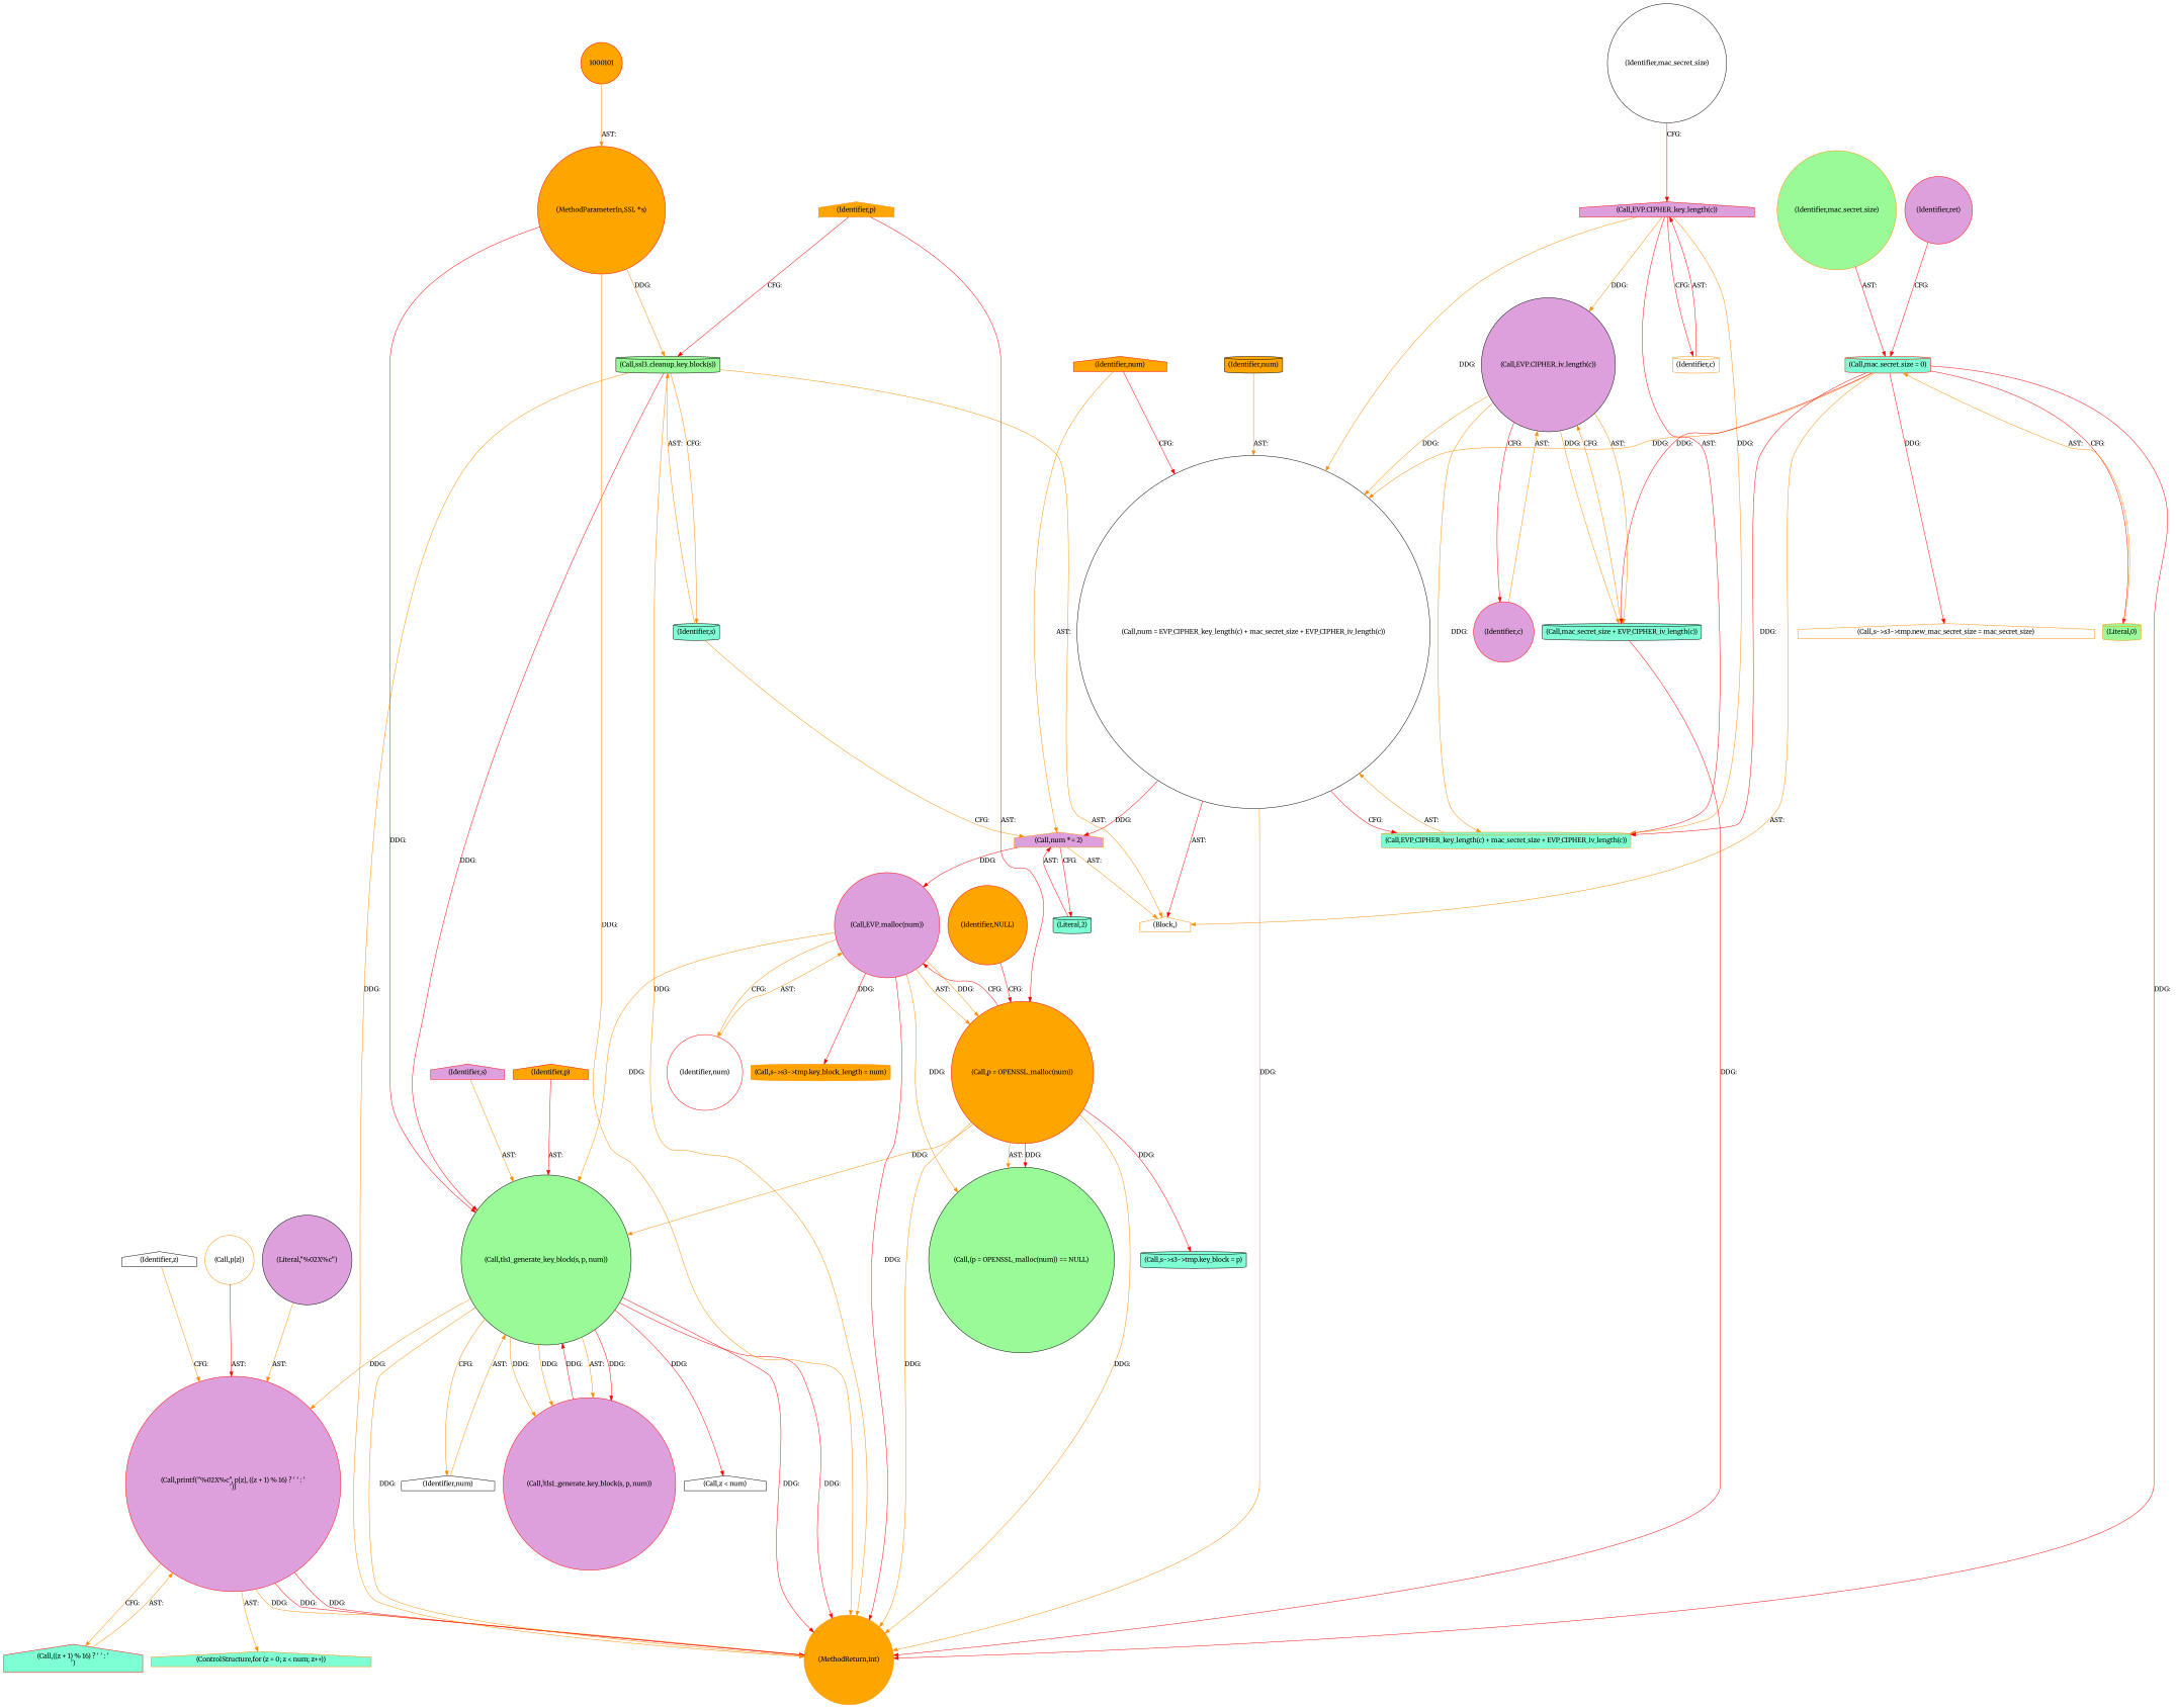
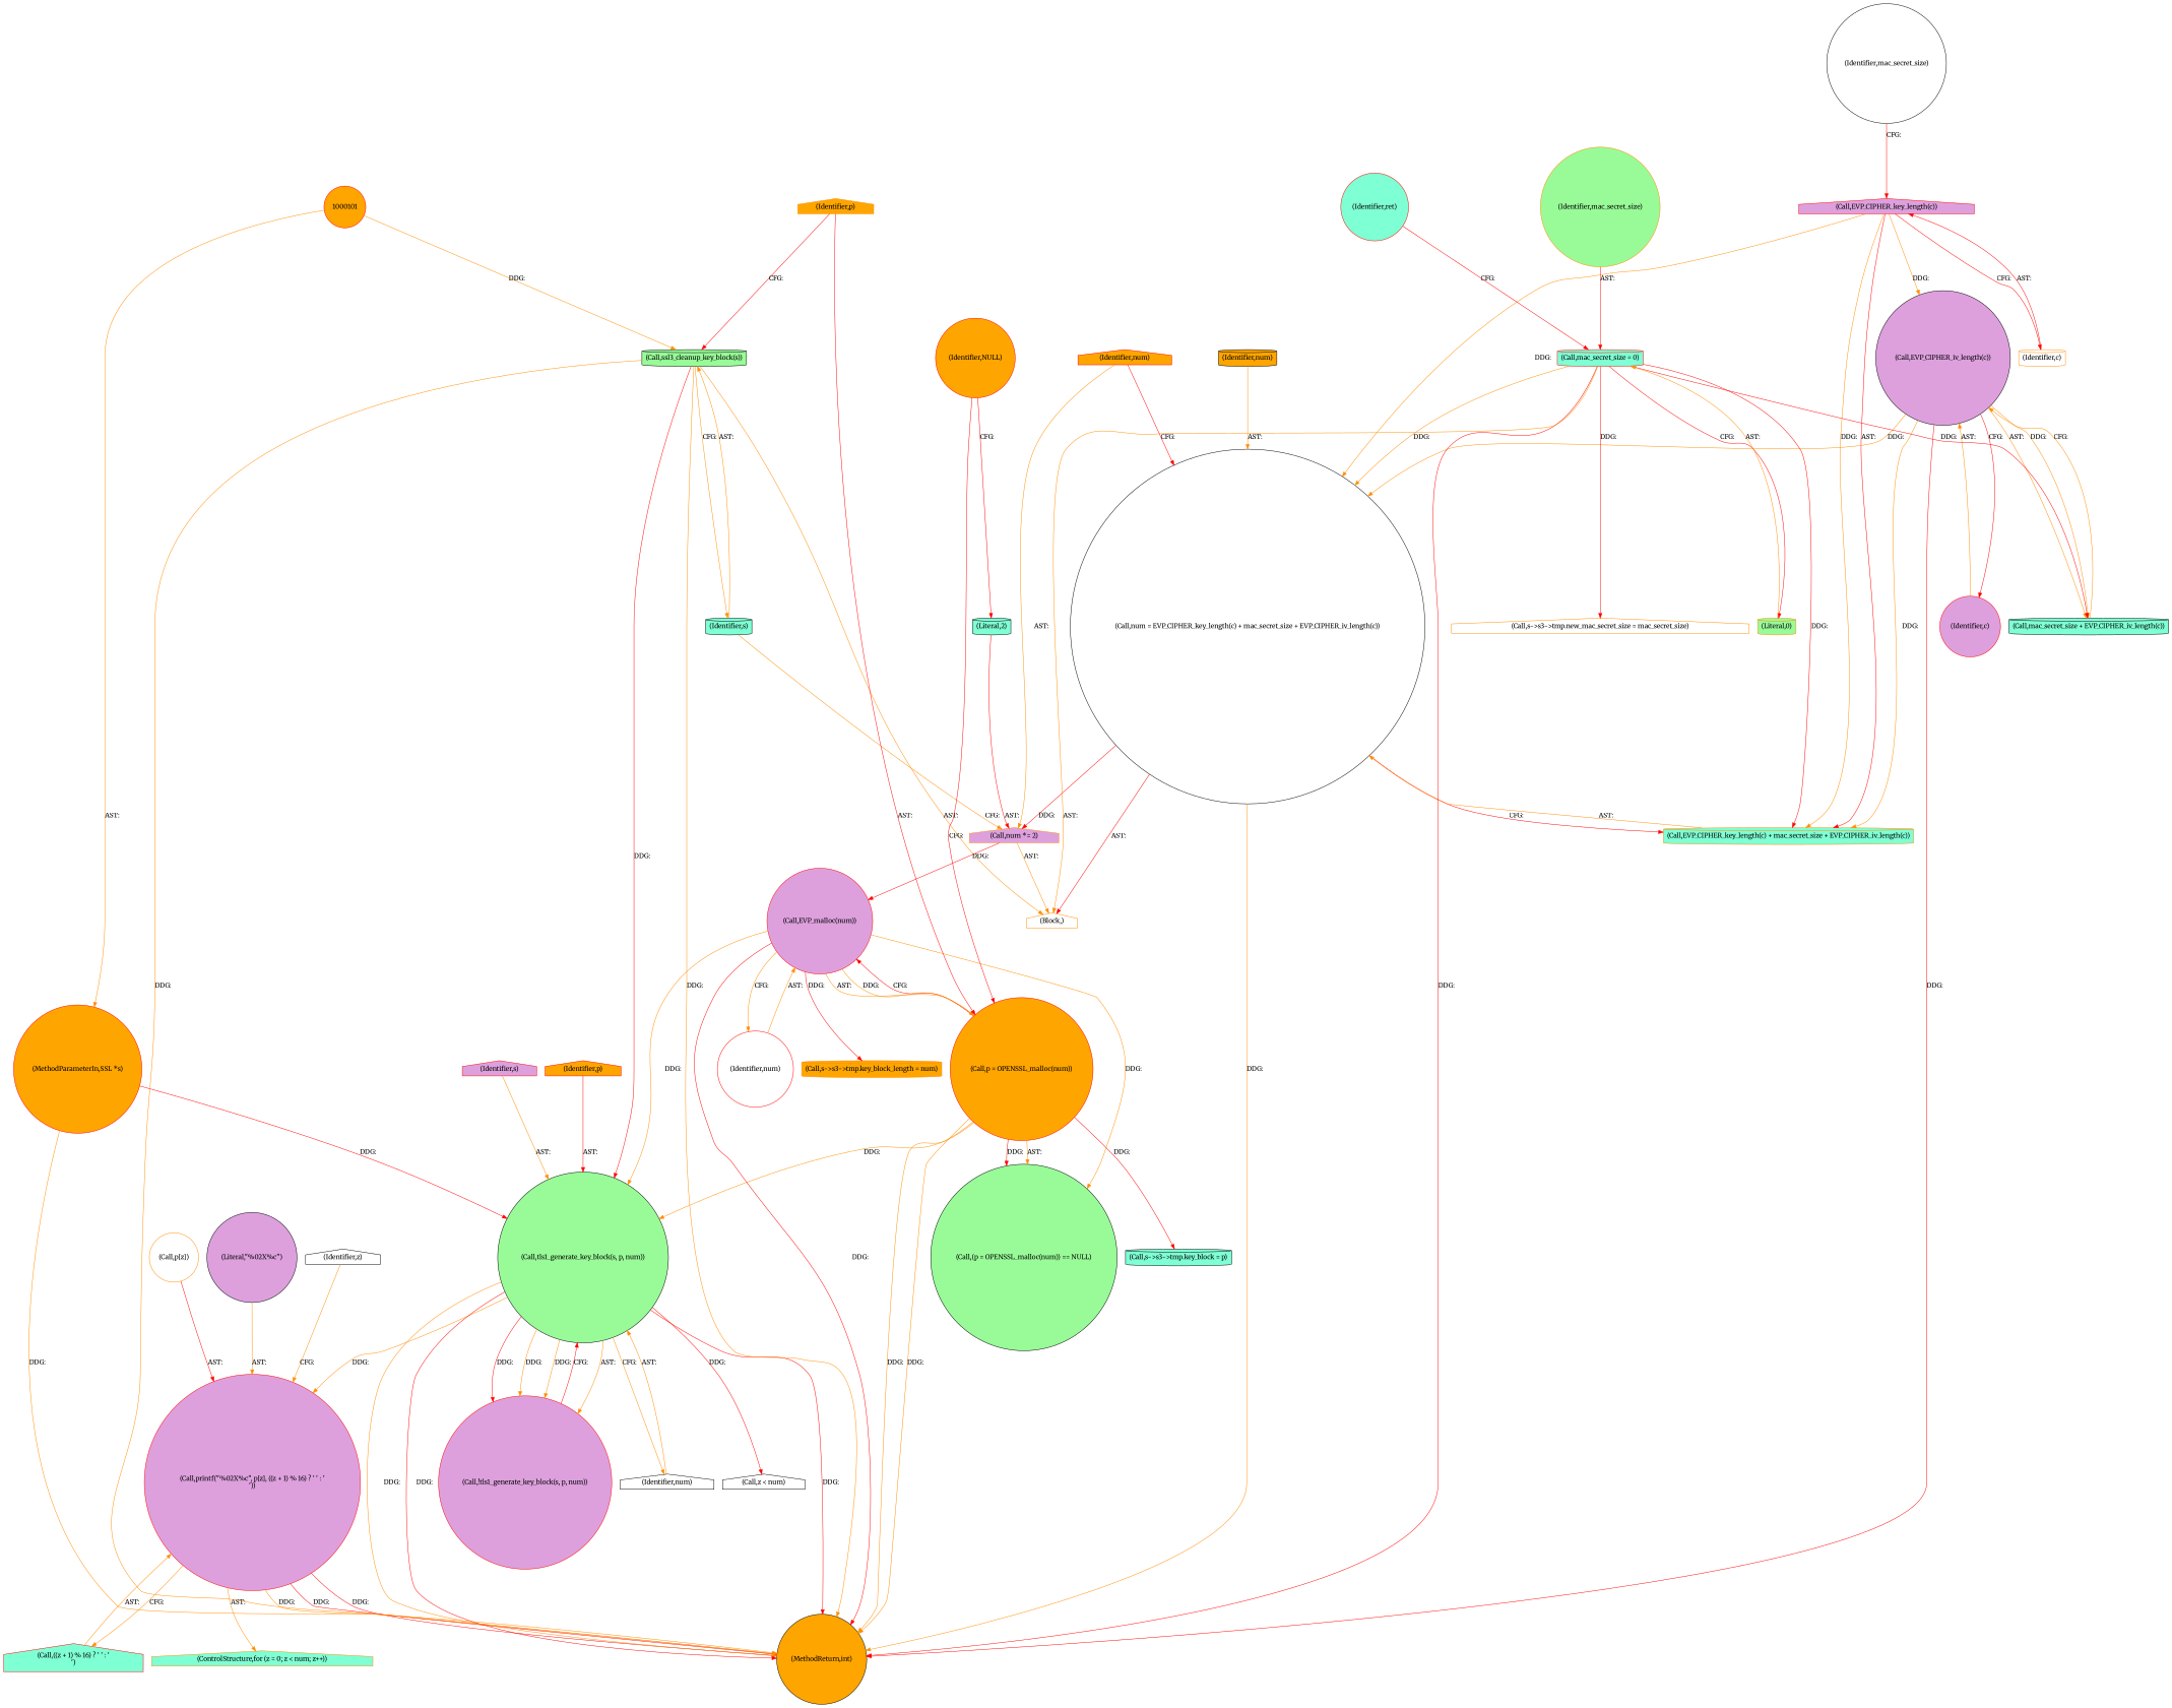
  digraph {
    fontname=Merriweather
    node [color=red fillcolor=plum fontname=Merriweather shape=circle style=filled]
    edge [color=darkorange fontname=Merriweather]
    n1 [label="(Call,printf(\"%02X%c\", p[z], ((z + 1) % 16) ? ' ' : '\n'))"]
    n2 [fillcolor=aquamarine label="(Call,((z + 1) % 16) ? ' ' : '\n')" shape=house]
-   n3 [color=darkorange fillcolor=orange label="(MethodReturn,int)"]
+   n3 [color=black fillcolor=orange label="(MethodReturn,int)"]
    n4 [color=darkorange fillcolor=aquamarine label="(ControlStructure,for (z = 0; z < num; z++))" shape=house]
    n5 [color=black fillcolor=palegreen label="(Call,tls1_generate_key_block(s, p, num))"]
    n6 [color=black fillcolor=white label="(Call,z < num)" shape=house]
    n7 [color=black fillcolor=white label="(Identifier,num)" shape=house]
    n8 [label="(Call,!tls1_generate_key_block(s, p, num))"]
    n9 [color=black fillcolor=palegreen label="(Call,ssl3_cleanup_key_block(s))" shape=cylinder]
    n10 [color=darkorange fillcolor=white label="(Block,)" shape=house]
    n11 [color=black fillcolor=aquamarine label="(Identifier,s)" shape=cylinder]
    n12 [color=darkorange label="(Call,num *= 2)" shape=house]
    n13 [fillcolor=orange label="(MethodParameterIn,SSL *s)"]
    1000101 [fillcolor=orange]
    n15 [fillcolor=orange label="(Call,p = OPENSSL_malloc(num))"]
    n16 [label="(Call,EVP_malloc(num))"]
    n17 [color=black fillcolor=aquamarine label="(Call,s->s3->tmp.key_block = p)" shape=cylinder]
    n18 [color=black fillcolor=palegreen label="(Call,(p = OPENSSL_malloc(num)) == NULL)"]
    n19 [fillcolor=white label="(Identifier,num)"]
    n20 [color=darkorange fillcolor=orange label="(Call,s->s3->tmp.key_block_length = num)" shape=cylinder]
    n21 [color=black fillcolor=aquamarine label="(Literal,2)" shape=cylinder]
    n22 [color=black fillcolor=white label="(Call,num = EVP_CIPHER_key_length(c) + mac_secret_size + EVP_CIPHER_iv_length(c))"]
    n23 [color=darkorange fillcolor=aquamarine label="(Call,EVP_CIPHER_key_length(c) + mac_secret_size + EVP_CIPHER_iv_length(c))" shape=cylinder]
    n24 [label="(Call,EVP_CIPHER_key_length(c))" shape=house]
    n25 [color=black label="(Call,EVP_CIPHER_iv_length(c))"]
    n26 [color=darkorange fillcolor=white label="(Identifier,c)" shape=cylinder]
    n27 [color=black fillcolor=aquamarine label="(Call,mac_secret_size + EVP_CIPHER_iv_length(c))" shape=cylinder]
    n28 [label="(Identifier,c)"]
    n29 [fillcolor=aquamarine label="(Call,mac_secret_size = 0)" shape=cylinder]
    n30 [color=darkorange fillcolor=palegreen label="(Literal,0)" shape=cylinder]
    n31 [color=darkorange fillcolor=white label="(Call,s->s3->tmp.new_mac_secret_size = mac_secret_size)" shape=house]
    n32 [label="(Identifier,s)" shape=house]
    n33 [color=black fillcolor=white label="(Identifier,z)" shape=house]
    n34 [color=darkorange fillcolor=white label="(Call,p[z])"]
    n35 [fillcolor=orange label="(Identifier,num)" shape=house]
    n36 [color=black label="(Literal,\"%02X%c\")"]
    n37 [color=black fillcolor=white label="(Identifier,mac_secret_size)"]
    n38 [fillcolor=orange label="(Identifier,p)" shape=house]
-   n39 [label="(Identifier,ret)"]
+   n39 [fillcolor=aquamarine label="(Identifier,ret)"]
    n40 [color=black fillcolor=orange label="(Identifier,num)" shape=cylinder]
    n41 [color=darkorange fillcolor=palegreen label="(Identifier,mac_secret_size)"]
    n42 [color=darkorange fillcolor=orange label="(Identifier,p)" shape=house]
    n43 [fillcolor=orange label="(Identifier,NULL)"]
    n1 -> n2 [label="CFG: "]
    n1 -> n3 [label="DDG: "]
    n1 -> n3 [color=red label="DDG: "]
    n1 -> n3 [color=red label="DDG: "]
    n1 -> n4 [label="AST: "]
    n2 -> n1 [label="AST: "]
    n5 -> n1 [label="DDG: "]
    n5 -> n3 [color=red label="DDG: "]
    n5 -> n3 [label="DDG: "]
    n5 -> n3 [color=red label="DDG: "]
    n5 -> n6 [color=red label="DDG: "]
    n5 -> n7 [label="CFG: "]
    n5 -> n8 [label="AST: "]
    n5 -> n8 [color=red label="DDG: "]
    n5 -> n8 [label="DDG: "]
    n5 -> n8 [label="DDG: "]
    n7 -> n5 [label="AST: "]
-   n8 -> n5 [color=red label="DDG: "]
+   n8 -> n5 [color=red label="CFG: "]
    n9 -> n3 [label="DDG: "]
    n9 -> n3 [label="DDG: "]
    n9 -> n5 [color=red label="DDG: "]
    n9 -> n10 [label="AST: "]
    n9 -> n11 [label="CFG: "]
    n11 -> n9 [label="AST: "]
    n11 -> n12 [label="CFG: "]
    n12 -> n10 [label="AST: "]
    n12 -> n16 [color=red label="DDG: "]
-   n12 -> n21 [color=red label="CFG: "]
+   n43 -> n21 [color=red label="CFG: "]
    n13 -> n3 [label="DDG: "]
    n13 -> n5 [color=red label="DDG: "]
-   n13 -> n9 [label="DDG: "]
+   1000101 -> n9 [label="DDG: "]
    1000101 -> n13 [label="AST: "]
    n15 -> n3 [label="DDG: "]
    n15 -> n3 [label="DDG: "]
    n15 -> n5 [label="DDG: "]
    n15 -> n16 [color=red label="CFG: "]
    n15 -> n17 [color=red label="DDG: "]
    n15 -> n18 [label="AST: "]
    n15 -> n18 [color=red label="DDG: "]
    n16 -> n3 [color=red label="DDG: "]
    n16 -> n5 [label="DDG: "]
    n16 -> n15 [label="AST: "]
    n16 -> n15 [label="DDG: "]
    n16 -> n18 [label="DDG: "]
    n16 -> n19 [label="CFG: "]
    n16 -> n20 [color=red label="DDG: "]
    n19 -> n16 [label="AST: "]
    n21 -> n12 [color=red label="AST: "]
    n22 -> n3 [label="DDG: "]
    n22 -> n10 [color=red label="AST: "]
    n22 -> n12 [color=red label="DDG: "]
    n22 -> n23 [color=red label="CFG: "]
    n23 -> n22 [label="AST: "]
    n24 -> n22 [label="DDG: "]
    n24 -> n23 [color=red label="AST: "]
    n24 -> n23 [label="DDG: "]
    n24 -> n25 [label="DDG: "]
    n24 -> n26 [color=red label="CFG: "]
-   n27 -> n3 [color=red label="DDG: "]
+   n25 -> n3 [color=red label="DDG: "]
    n25 -> n22 [label="DDG: "]
    n25 -> n23 [label="DDG: "]
    n25 -> n27 [label="AST: "]
    n25 -> n27 [label="DDG: "]
    n25 -> n28 [color=red label="CFG: "]
    n26 -> n24 [color=red label="AST: "]
    n27 -> n25 [label="CFG: "]
    n28 -> n25 [label="AST: "]
    n29 -> n3 [color=red label="DDG: "]
    n29 -> n10 [label="AST: "]
    n29 -> n22 [label="DDG: "]
    n29 -> n23 [color=red label="DDG: "]
    n29 -> n27 [color=red label="DDG: "]
    n29 -> n30 [color=red label="CFG: "]
    n29 -> n31 [color=red label="DDG: "]
    n30 -> n29 [label="AST: "]
    n32 -> n5 [label="AST: "]
    n33 -> n1 [label="CFG: "]
    n34 -> n1 [color=red label="AST: "]
    n35 -> n12 [label="AST: "]
    n35 -> n22 [color=red label="CFG: "]
    n36 -> n1 [label="AST: "]
    n37 -> n24 [color=red label="CFG: "]
    n38 -> n5 [color=red label="AST: "]
    n39 -> n29 [color=red label="CFG: "]
    n40 -> n22 [label="AST: "]
    n41 -> n29 [color=red label="AST: "]
    n42 -> n9 [color=red label="CFG: "]
    n42 -> n15 [color=red label="AST: "]
    n43 -> n15 [color=red label="CFG: "]
  }
